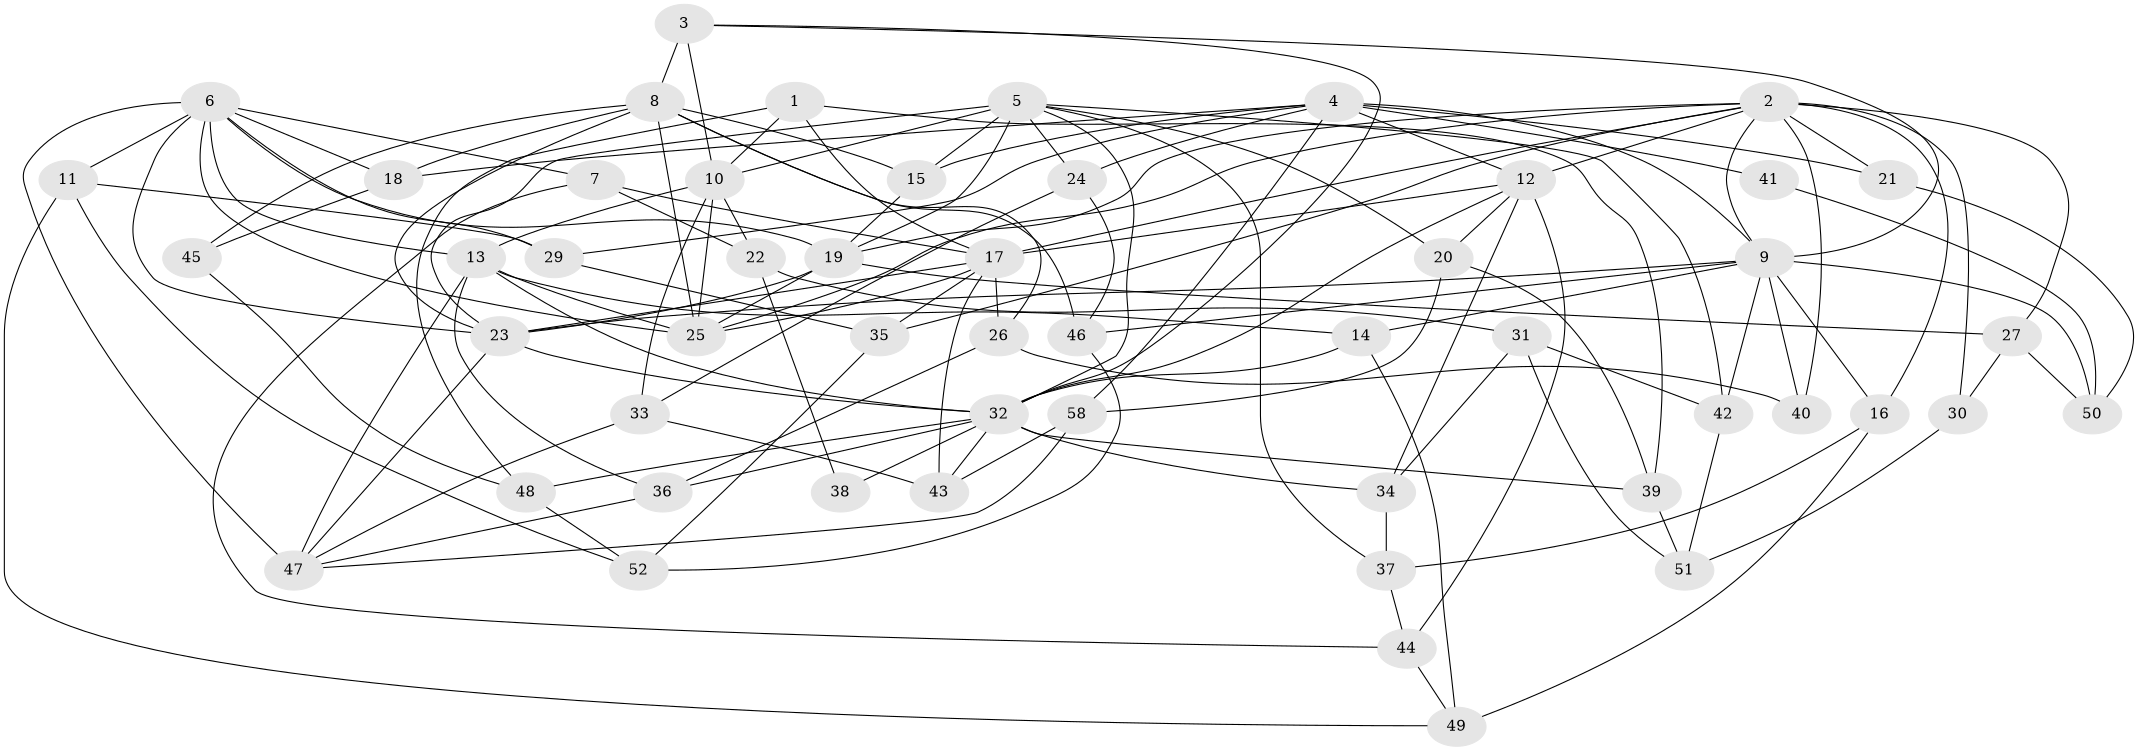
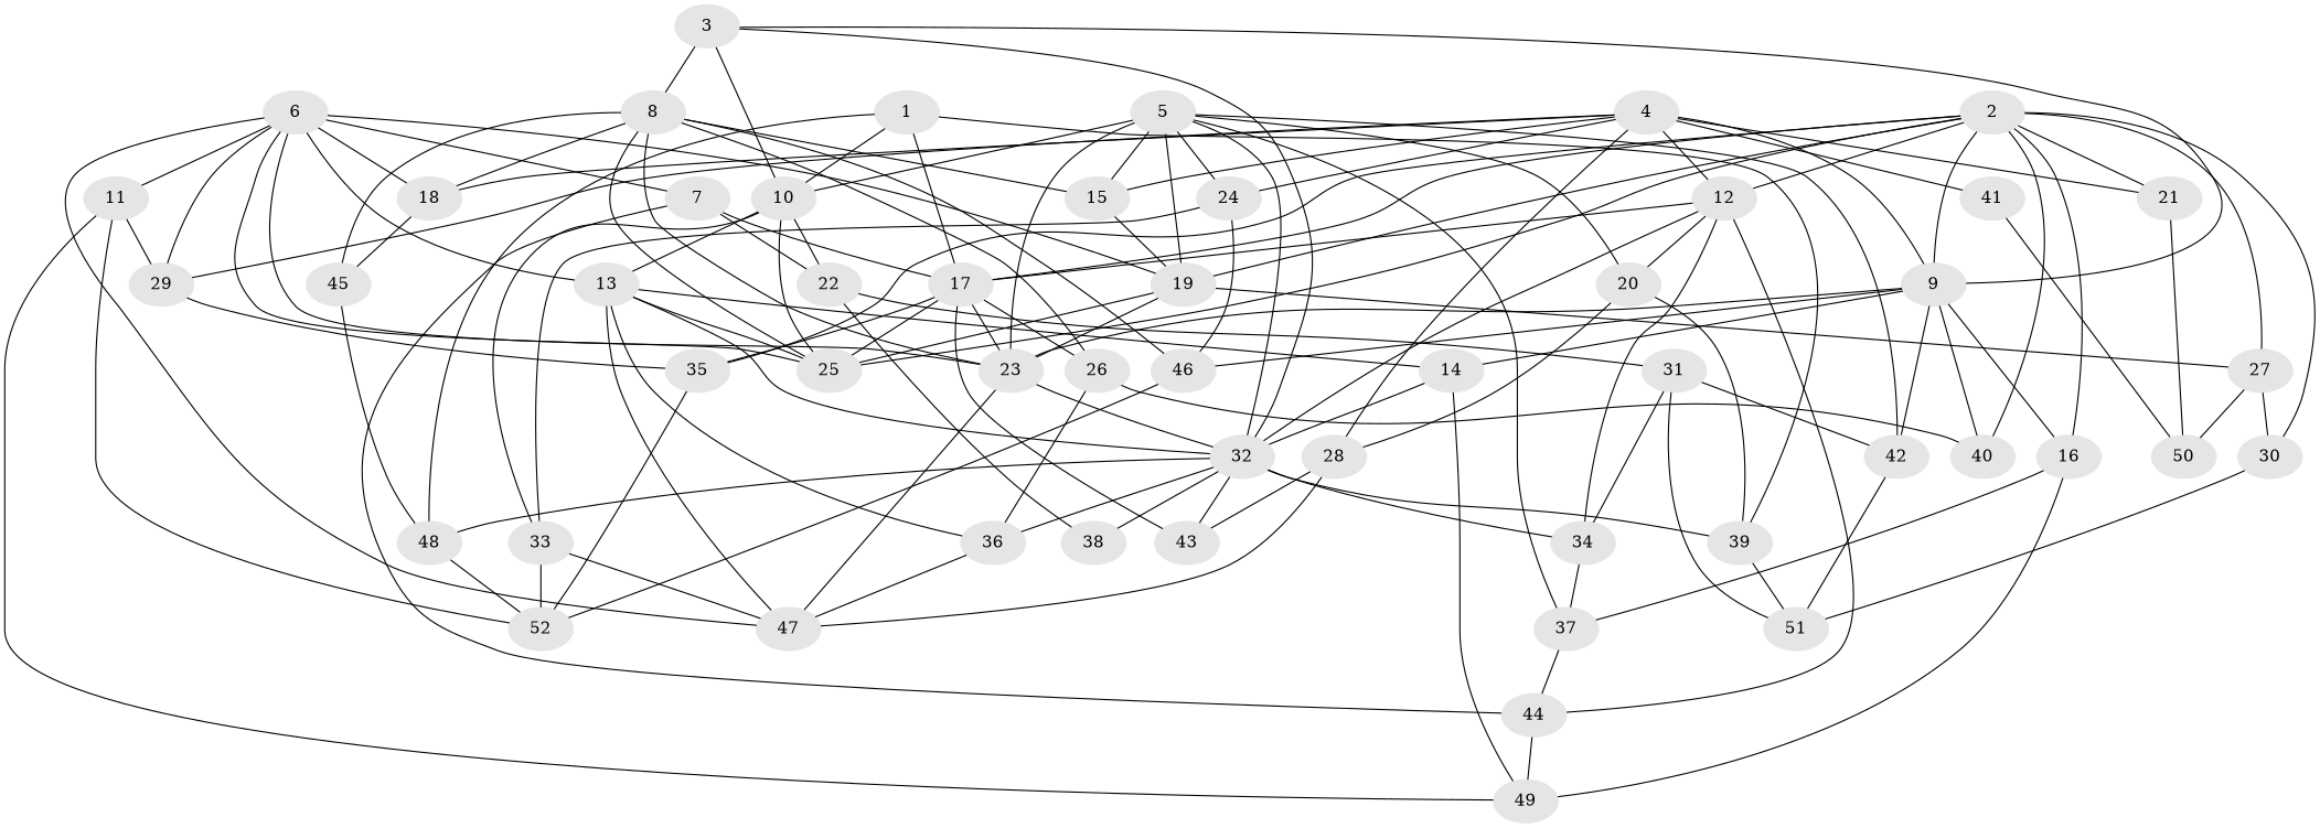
  graph {
    node [color=gray90 style=filled]
    edge [weight=1.0]
    1
    10
    17
    39
    48
    25
    13
    22
    33
    35
    23
    26
    43
    51
    52
    2
    9
    12
    16
    19
    21
    27
    30
    40
    42
    46
    14
    50
    32
    20
    44
    34
    37
    49
    3
    8
    15
    18
    45
    36
    38
    4
    24
-   28 [label=58]
+   28
    29
    41
    47
    5
    6
    7
    11
    31
    1 -- 10
    1 -- 17
    1 -- 39
    1 -- 48
    10 -- 25
    10 -- 13 [weight=2.0]
    10 -- 22
    10 -- 33
    17 -- 25
    17 -- 35
    17 -- 23
    17 -- 26
    17 -- 43 [weight=2.0]
    39 -- 51
    48 -- 52
    13 -- 25
    13 -- 14
    13 -- 32
    13 -- 36
    13 -- 47
    22 -- 38
    22 -- 31
-   33 -- 43
+   33 -- 52
    33 -- 47
    35 -- 52
    23 -- 32
    23 -- 47
    26 -- 40
    26 -- 36
    2 -- 17
    2 -- 25
    2 -- 35
    2 -- 9
    2 -- 12
    2 -- 16
    2 -- 19
    2 -- 21
    2 -- 27
    2 -- 30
    2 -- 40 [weight=2.0]
    9 -- 23
    9 -- 16
    9 -- 40
    9 -- 42
    9 -- 46
    9 -- 14
-   9 -- 50
    12 -- 17
    12 -- 32
    12 -- 20
    12 -- 44
    12 -- 34
    16 -- 37
    16 -- 49
    19 -- 25
    19 -- 23
    19 -- 27
    21 -- 50
    27 -- 30
    27 -- 50
    30 -- 51
    42 -- 51
    46 -- 52
    14 -- 32
    14 -- 49
    32 -- 39
    32 -- 48
    32 -- 43
    32 -- 34
    32 -- 36
    32 -- 38
    20 -- 39
    20 -- 28
    44 -- 49
    34 -- 37
    37 -- 44
    3 -- 10
    3 -- 9
    3 -- 32
    3 -- 8 [weight=3.0]
    8 -- 25
    8 -- 23
    8 -- 26
    8 -- 46
    8 -- 15
    8 -- 18 [weight=3.0]
    8 -- 45
    15 -- 19
    18 -- 45 [weight=2.0]
    45 -- 48
    36 -- 47
    4 -- 9
    4 -- 12 [weight=2.0]
    4 -- 21 [weight=2.0]
    4 -- 15
    4 -- 18 [weight=2.0]
    4 -- 24
    4 -- 28
    4 -- 29
    4 -- 41
    24 -- 33
    24 -- 46
    28 -- 43
    28 -- 47
    29 -- 35
    41 -- 50
    5 -- 10
    5 -- 23 [weight=2.0]
    5 -- 19 [weight=2.0]
    5 -- 42
    5 -- 32
    5 -- 20
    5 -- 37
    5 -- 15
    5 -- 24
    6 -- 25
    6 -- 13 [weight=3.0]
    6 -- 23 [weight=2.0]
    6 -- 19
    6 -- 18
    6 -- 29
    6 -- 47
    6 -- 7
    6 -- 11
    7 -- 17
    7 -- 22
    7 -- 44
    11 -- 52
    11 -- 49
    11 -- 29
    31 -- 51
    31 -- 42
    31 -- 34
  }
